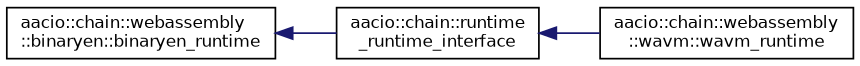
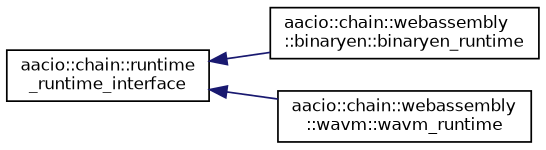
  digraph {
    rankdir=LR
    node [color=black fillcolor=white fontname=Helvetica fontsize=10 shape=record style=filled]
    edge [color=midnightblue dir=back fontname=Helvetica fontsize=10 labelfontname=Helvetica labelfontsize=10 style=solid]
    n1 [height=0.2 label="aacio::chain::runtime\l_runtime_interface" width=0.4]
    n2 [height=0.2 label="aacio::chain::webassembly\l::binaryen::binaryen_runtime" width=0.4]
    n3 [height=0.2 label="aacio::chain::webassembly\l::wavm::wavm_runtime" width=0.4]
-   n2 -> n1
+   n1 -> n2
    n1 -> n3
  }
